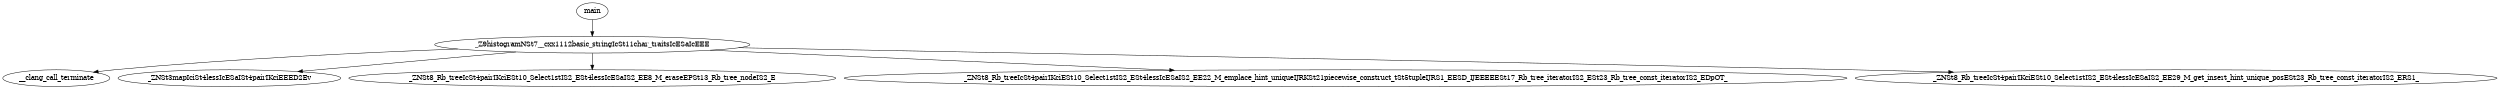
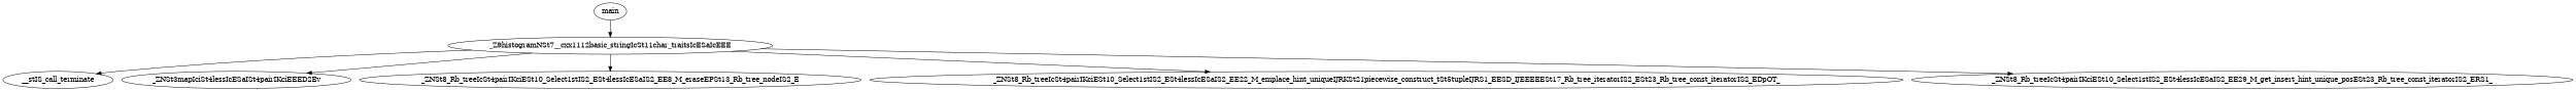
  digraph {
    n1 [label=main]
    n2 [label=_Z9histogramNSt7__cxx1112basic_stringIcSt11char_traitsIcESaIcEEE]
-   n3 [label=__clang_call_terminate]
+   n3 [label=__stIS_call_terminate]
    n4 [label=_ZNSt3mapIciSt4lessIcESaISt4pairIKciEEED2Ev]
    n5 [label=_ZNSt8_Rb_treeIcSt4pairIKciESt10_Select1stIS2_ESt4lessIcESaIS2_EE8_M_eraseEPSt13_Rb_tree_nodeIS2_E]
    n6 [label=_ZNSt8_Rb_treeIcSt4pairIKciESt10_Select1stIS2_ESt4lessIcESaIS2_EE22_M_emplace_hint_uniqueIJRKSt21piecewise_construct_tSt5tupleIJRS1_EESD_IJEEEEESt17_Rb_tree_iteratorIS2_ESt23_Rb_tree_const_iteratorIS2_EDpOT_]
    n7 [label=_ZNSt8_Rb_treeIcSt4pairIKciESt10_Select1stIS2_ESt4lessIcESaIS2_EE29_M_get_insert_hint_unique_posESt23_Rb_tree_const_iteratorIS2_ERS1_]
    n1 -> n2
    n2 -> n3
    n2 -> n4
    n2 -> n5
    n2 -> n6
    n2 -> n7
  }
